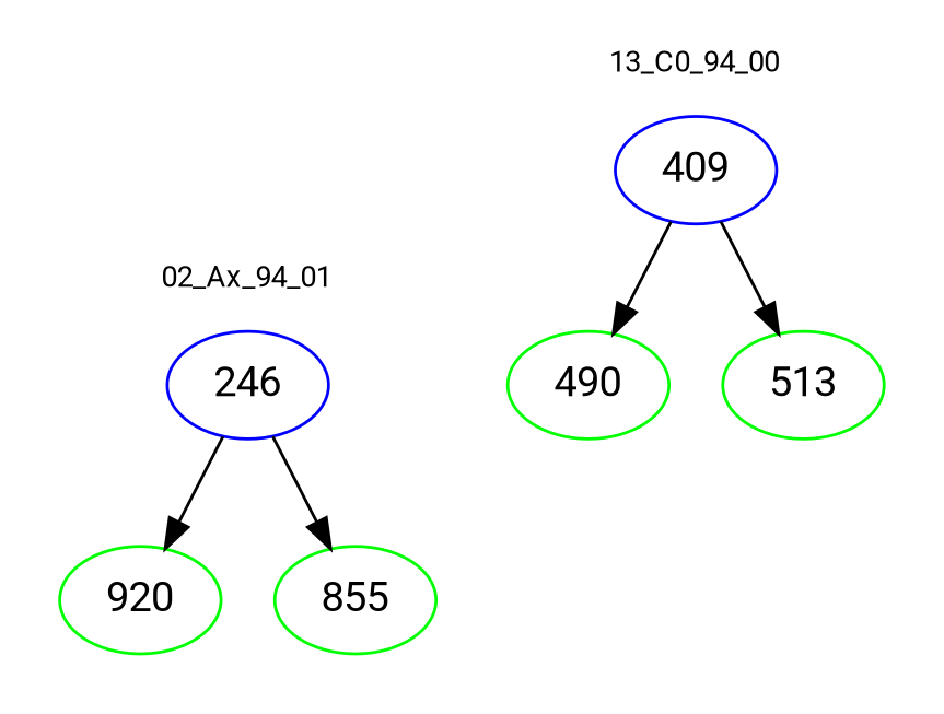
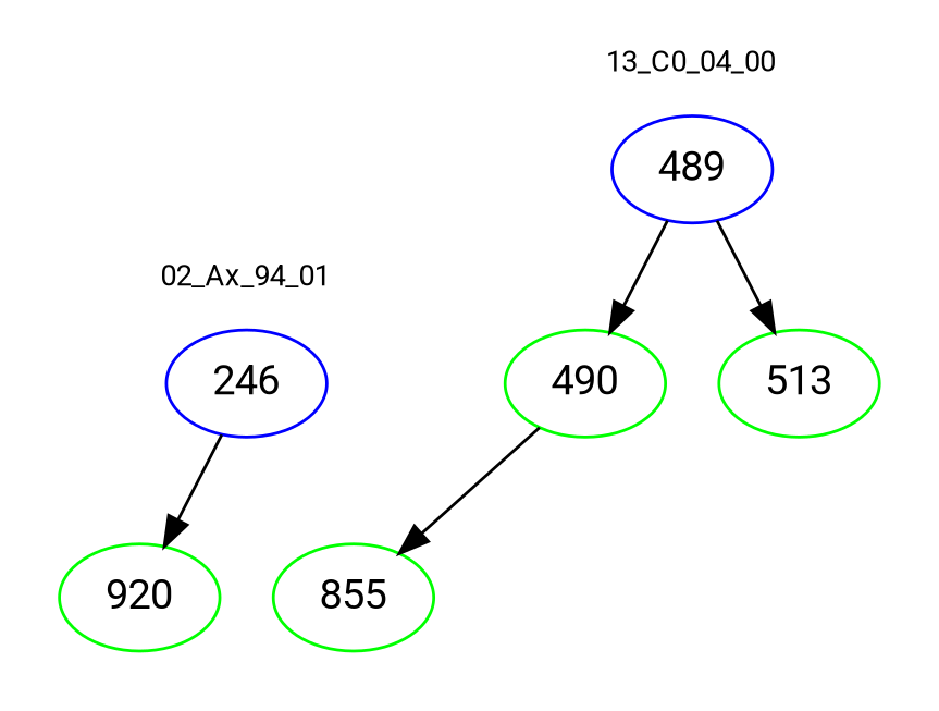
  digraph {
    fontname=Roboto
    node [color=green fontname=Roboto]
    edge [color=black fontname=Roboto]
    n1 [color=blue label=246]
    n2 [label=920]
    n3 [label=855]
-   n4 [color=blue label=409]
+   n4 [color=blue label=489]
    n5 [label=490]
    n6 [label=513]
    subgraph cluster_1 {
      color=white
      fontsize=10
      label="02_Ax_94_01"
      n1
      n2
      n3
    }
    subgraph cluster_2 {
      color=white
      fontsize=10
-     label="13_C0_94_00"
+     label="13_C0_04_00"
      n4
      n5
      n6
    }
    n1 -> n2
-   n1 -> n3
+   n5 -> n3
    n4 -> n5
    n4 -> n6
  }
